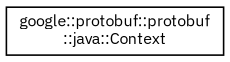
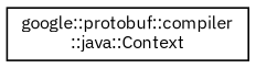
  digraph {
    rankdir=LR
    fontname="IBM Plex Sans"
-   n1 [color=black fillcolor=white fontname="IBM Plex Sans" fontsize=10 height=0.2 label="google::protobuf::protobuf\l::java::Context" shape=record style=filled width=0.4]
+   n1 [color=black fillcolor=white fontname="IBM Plex Sans" fontsize=10 height=0.2 label="google::protobuf::compiler\l::java::Context" shape=record style=filled width=0.4]
  }
